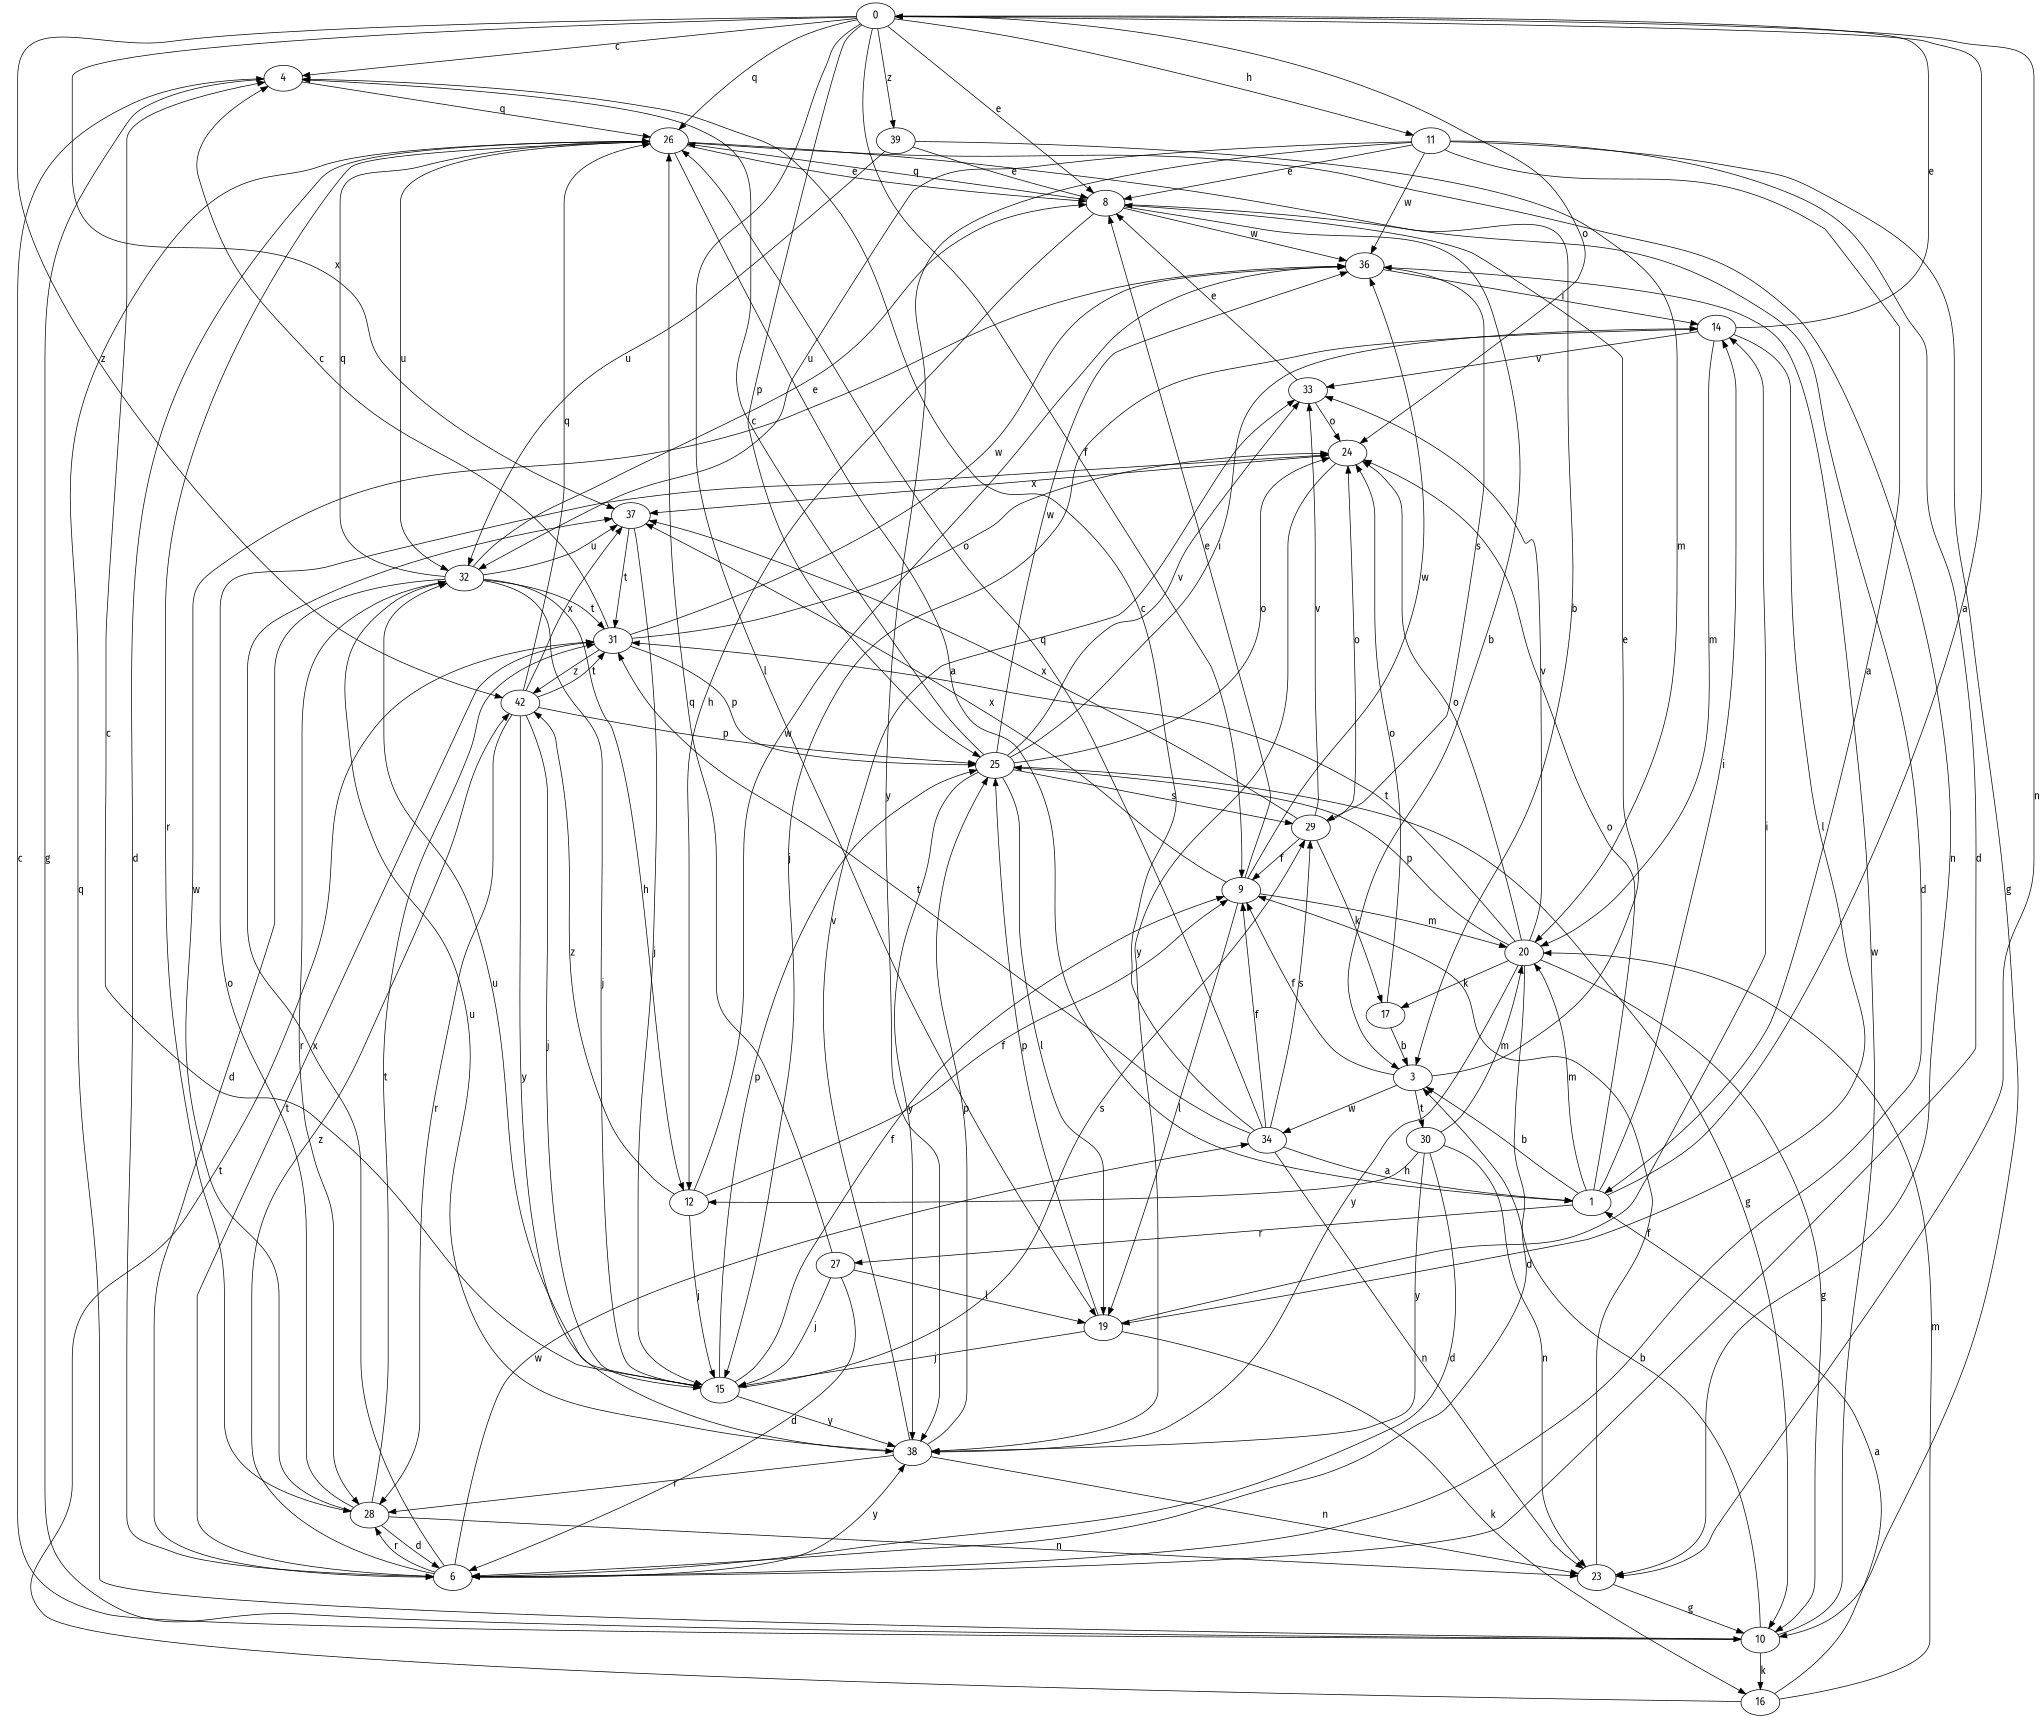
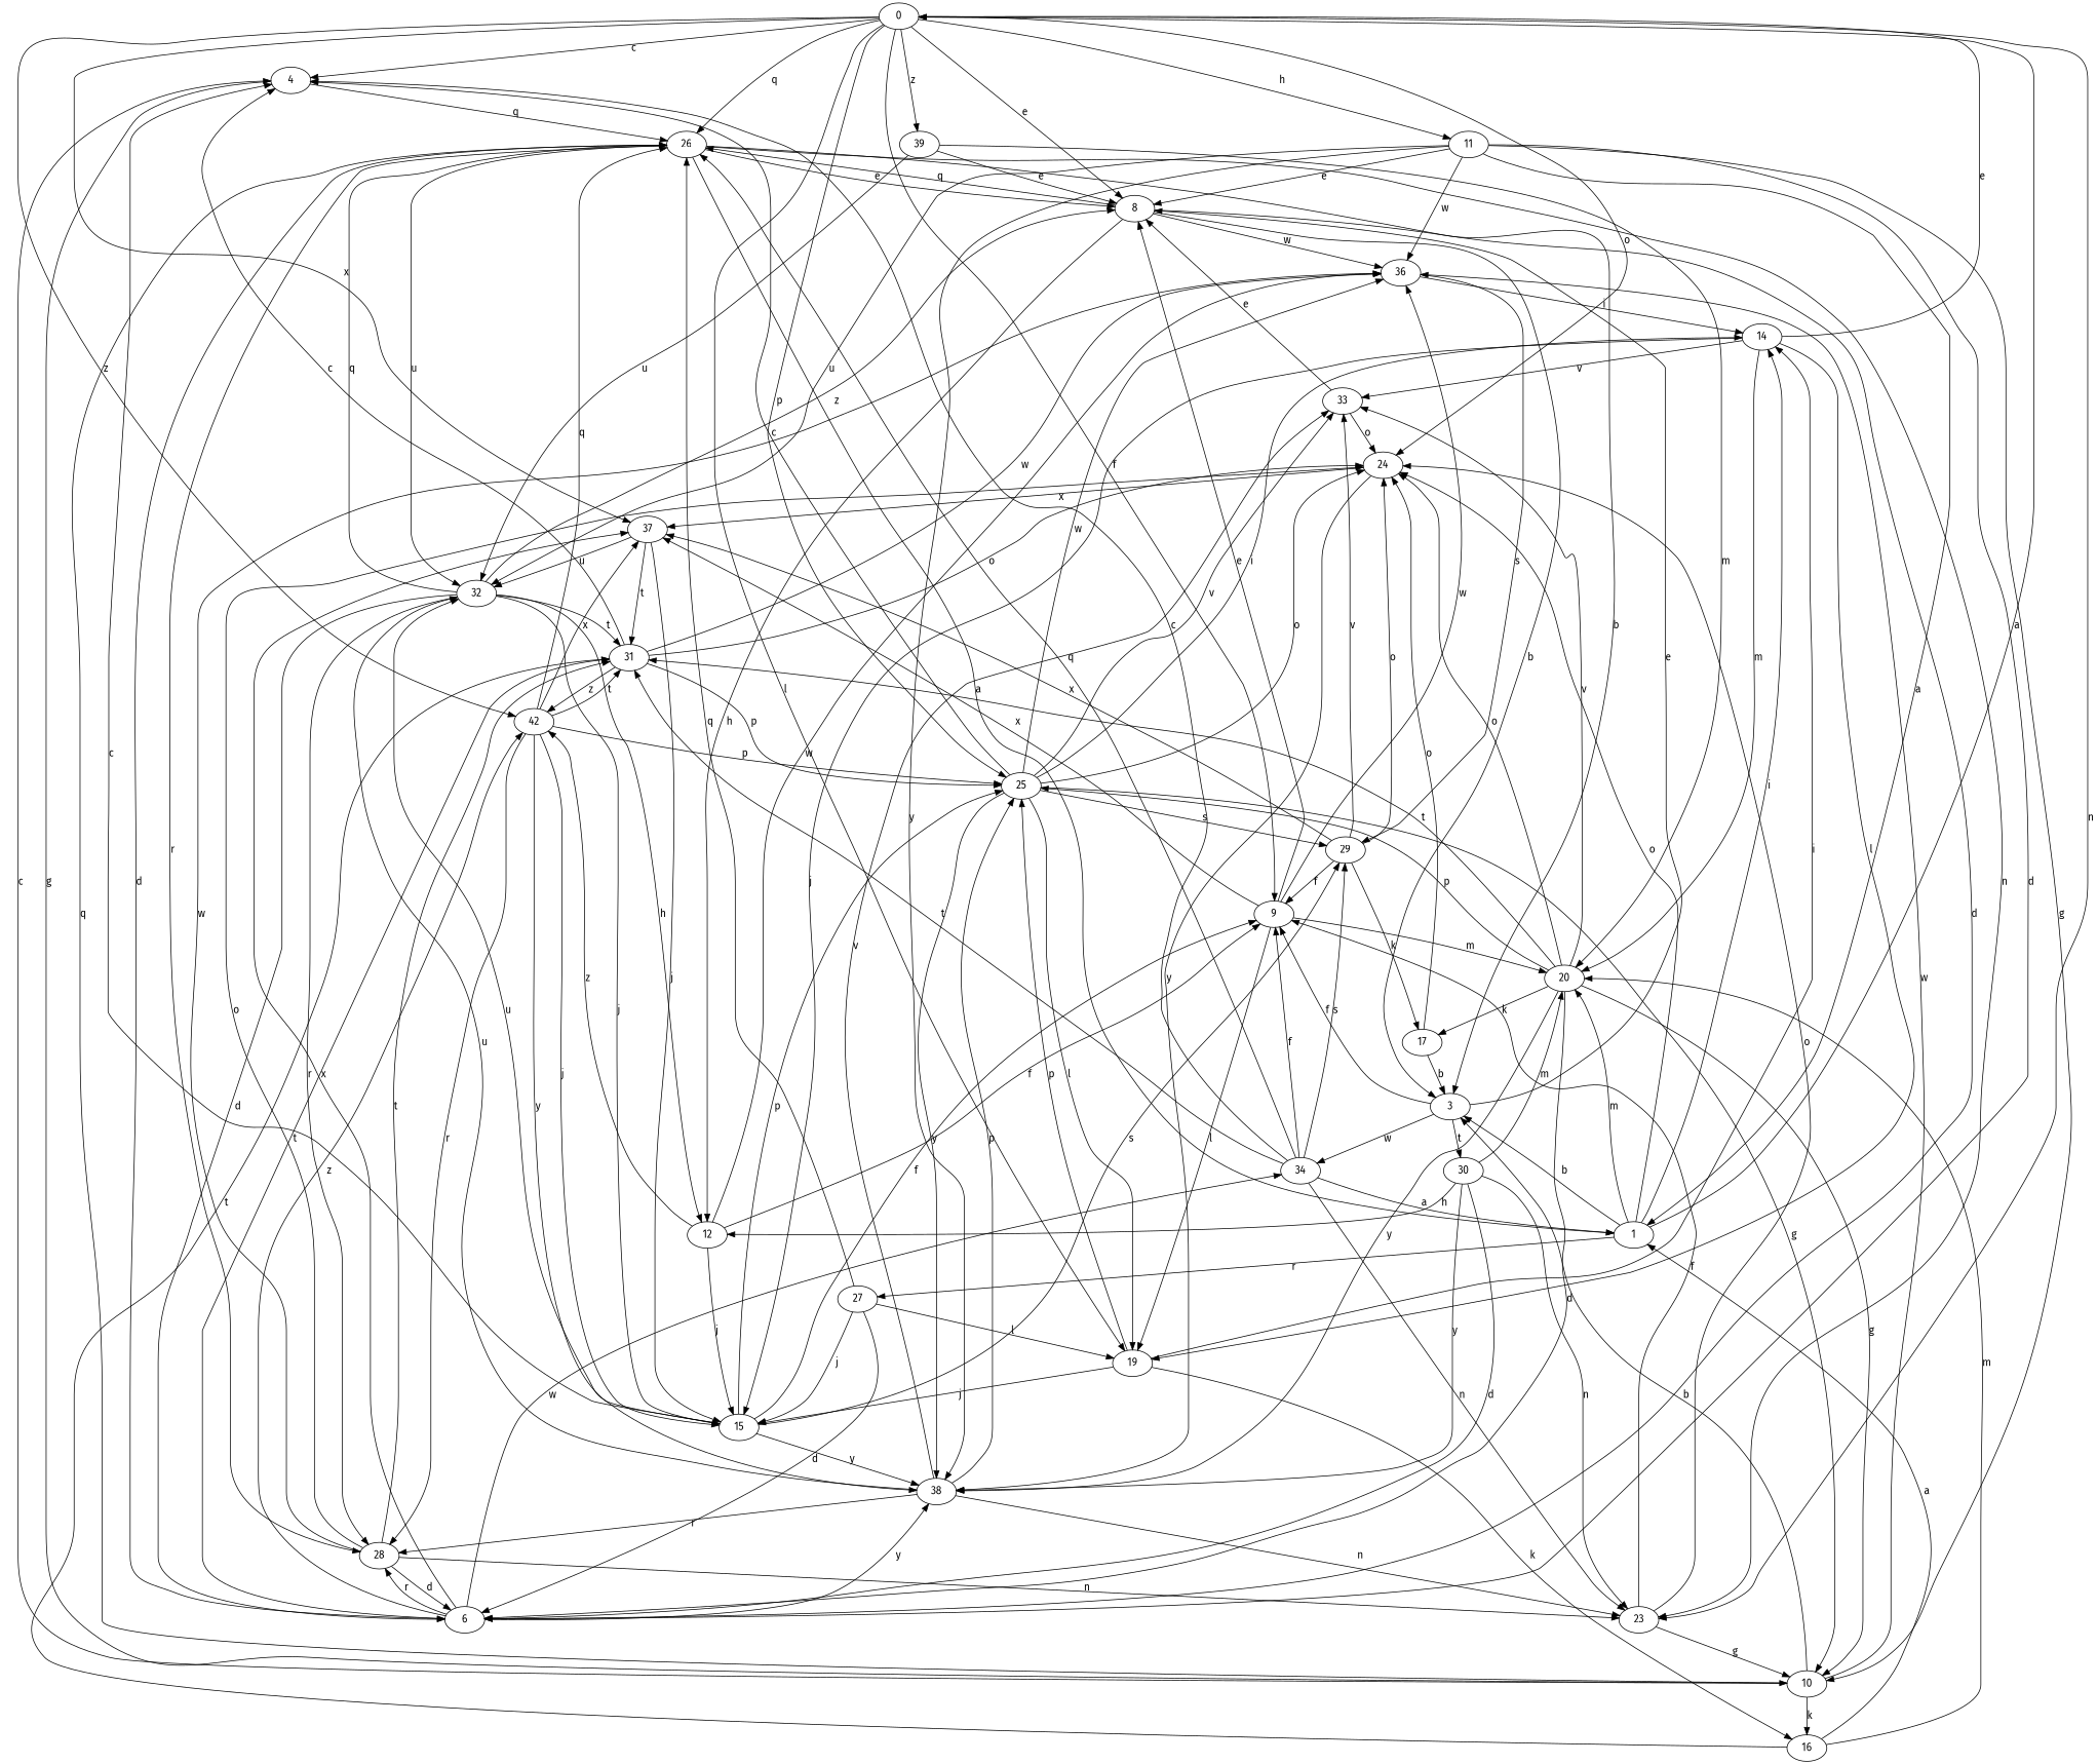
  strict digraph {
    fontname="Fira Sans"
    node [fontname="Fira Sans"]
    edge [fontname="Fira Sans"]
    0
    4
    8
    9
    11
    19
    23
    24
    25
    26
    37
    39
    42
    10
    3
    6
    12
    n18 [label=36]
    20
    1
    38
    32
    14
    16
    15
    33
    29
    28
    31
    27
    30
    34
    17
    0 -> 4 [label=c]
    0 -> 8 [label=e]
    0 -> 9 [label=f]
    0 -> 11 [label=h]
    0 -> 19 [label=l]
    0 -> 23 [label=n]
    0 -> 24 [label=o]
    0 -> 25 [label=p]
    0 -> 26 [label=q]
    0 -> 37 [label=x]
    0 -> 39 [label=z]
    0 -> 42 [label=z]
    4 -> 26 [label=q]
    4 -> 10 [label=g]
    8 -> 26 [label=q]
    8 -> 3 [label=b]
    8 -> 6 [label=d]
    8 -> 12 [label=h]
    8 -> n18 [label=w]
    9 -> 8 [label=e]
    9 -> 19 [label=l]
    9 -> 37 [label=x]
    9 -> n18 [label=w]
    9 -> 20 [label=m]
    11 -> 8 [label=e]
    11 -> 10 [label=g]
    11 -> 6 [label=d]
    11 -> n18 [label=w]
    11 -> 1 [label=a]
    11 -> 38 [label=y]
    11 -> 32 [label=u]
    19 -> 25 [label=p]
    19 -> 14 [label=i]
    19 -> 16 [label=k]
    19 -> 15 [label=j]
    23 -> 9 [label=f]
+   23 -> 24 [label=o]
    23 -> 10 [label=g]
    24 -> 37 [label=x]
    24 -> 38 [label=y]
    25 -> 4 [label=c]
    25 -> 19 [label=l]
    25 -> 24 [label=o]
    25 -> 10 [label=g]
    25 -> n18 [label=w]
    25 -> 38 [label=y]
    25 -> 14 [label=i]
    25 -> 33 [label=v]
    25 -> 29 [label=s]
    26 -> 8 [label=e]
    26 -> 23 [label=n]
    26 -> 3 [label=b]
    26 -> 6 [label=d]
    26 -> 1 [label=a]
    26 -> 32 [label=u]
    26 -> 28 [label=r]
-   32 -> 37 [label=u]
+   37 -> 32 [label=u]
    37 -> 15 [label=j]
    37 -> 31 [label=t]
    39 -> 8 [label=e]
    39 -> 20 [label=m]
    39 -> 32 [label=u]
    42 -> 25 [label=p]
    42 -> 26 [label=q]
    42 -> 37 [label=x]
    42 -> 38 [label=y]
    42 -> 15 [label=j]
    42 -> 28 [label=r]
    42 -> 31 [label=t]
    10 -> 4 [label=c]
    10 -> 26 [label=q]
    10 -> 3 [label=b]
    10 -> n18 [label=w]
    10 -> 16 [label=k]
    3 -> 8 [label=e]
    3 -> 9 [label=f]
    3 -> 30 [label=t]
    3 -> 34 [label=w]
    6 -> 37 [label=x]
    6 -> 42 [label=z]
    6 -> 38 [label=y]
    6 -> 28 [label=r]
    6 -> 31 [label=t]
    6 -> 34 [label=w]
    12 -> 9 [label=f]
    12 -> 42 [label=z]
    12 -> n18 [label=w]
    12 -> 15 [label=j]
    n18 -> 14 [label=i]
    n18 -> 29 [label=s]
    20 -> 24 [label=o]
    20 -> 25 [label=p]
    20 -> 10 [label=g]
    20 -> 6 [label=d]
    20 -> 38 [label=y]
    20 -> 33 [label=v]
    20 -> 31 [label=t]
    20 -> 17 [label=k]
    1 -> 0 [label=a]
    1 -> 24 [label=o]
    1 -> 3 [label=b]
    1 -> 20 [label=m]
    1 -> 14 [label=i]
    1 -> 27 [label=r]
    38 -> 23 [label=n]
    38 -> 25 [label=p]
    38 -> 32 [label=u]
    38 -> 33 [label=v]
    38 -> 28 [label=r]
-   32 -> 8 [label=e]
+   32 -> 8 [label=z]
    32 -> 26 [label=q]
    32 -> 6 [label=d]
    32 -> 12 [label=h]
    32 -> 15 [label=j]
    32 -> 28 [label=r]
    32 -> 31 [label=t]
    14 -> 0 [label=e]
    14 -> 19 [label=l]
    14 -> 20 [label=m]
    14 -> 15 [label=j]
    14 -> 33 [label=v]
    16 -> 20 [label=m]
    16 -> 1 [label=a]
    16 -> 31 [label=t]
    15 -> 4 [label=c]
    15 -> 9 [label=f]
    15 -> 25 [label=p]
    15 -> 38 [label=y]
    15 -> 32 [label=u]
    15 -> 29 [label=s]
    33 -> 8 [label=e]
    33 -> 24 [label=o]
    29 -> 9 [label=f]
    29 -> 24 [label=o]
    29 -> 37 [label=x]
    29 -> 33 [label=v]
    29 -> 17 [label=k]
    28 -> 23 [label=n]
    28 -> 24 [label=o]
    28 -> 6 [label=d]
    28 -> n18 [label=w]
    28 -> 31 [label=t]
    31 -> 4 [label=c]
    31 -> 24 [label=o]
    31 -> 25 [label=p]
    31 -> 42 [label=z]
    31 -> n18 [label=w]
    27 -> 19 [label=l]
    27 -> 26 [label=q]
    27 -> 6 [label=d]
    27 -> 15 [label=j]
    30 -> 23 [label=n]
    30 -> 6 [label=d]
    30 -> 12 [label=h]
    30 -> 20 [label=m]
    30 -> 38 [label=y]
    34 -> 4 [label=c]
    34 -> 9 [label=f]
    34 -> 23 [label=n]
    34 -> 26 [label=q]
    34 -> 1 [label=a]
    34 -> 29 [label=s]
    34 -> 31 [label=t]
    17 -> 24 [label=o]
    17 -> 3 [label=b]
  }
